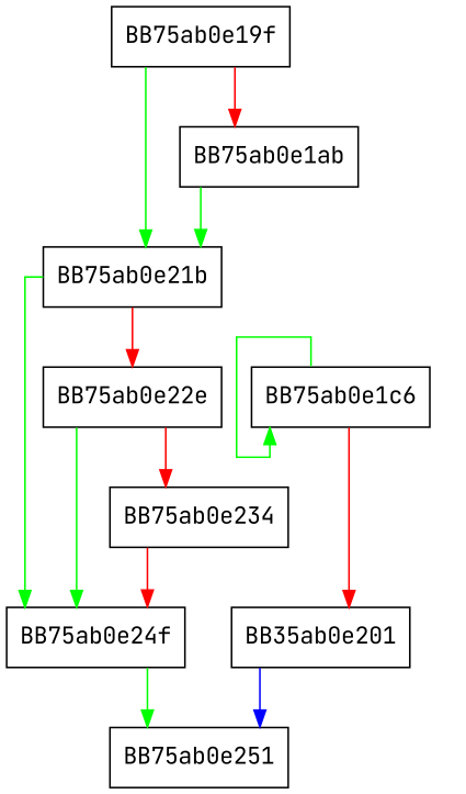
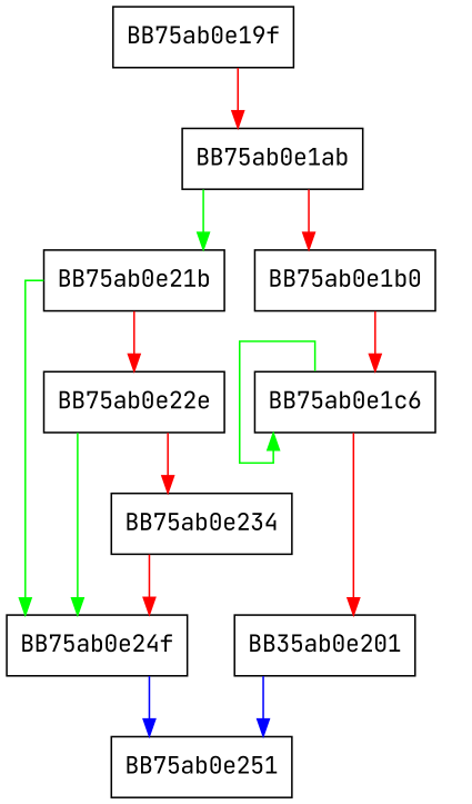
  digraph {
    fontname="JetBrains Mono"
    splines=ortho
    node [fontname="JetBrains Mono" shape=box]
    edge [color=red fontname="JetBrains Mono"]
    BB75ab0e21b
    BB75ab0e24f
    BB75ab0e22e
    BB75ab0e19f
    BB75ab0e1ab
    BB75ab0e251
    BB75ab0e234
+   BB75ab0e1b0
    BB75ab0e1c6
    n10 [label=BB35ab0e201]
    BB75ab0e21b -> BB75ab0e24f [color=green]
    BB75ab0e21b -> BB75ab0e22e
-   BB75ab0e24f -> BB75ab0e251 [color=green]
+   BB75ab0e24f -> BB75ab0e251 [color=blue]
    BB75ab0e22e -> BB75ab0e24f [color=green]
    BB75ab0e22e -> BB75ab0e234
-   BB75ab0e19f -> BB75ab0e21b [color=green]
    BB75ab0e19f -> BB75ab0e1ab
    BB75ab0e1ab -> BB75ab0e21b [color=green]
+   BB75ab0e1ab -> BB75ab0e1b0
    BB75ab0e234 -> BB75ab0e24f
+   BB75ab0e1b0 -> BB75ab0e1c6
    BB75ab0e1c6 -> BB75ab0e1c6 [color=green]
    BB75ab0e1c6 -> n10
    n10 -> BB75ab0e251 [color=blue]
  }
